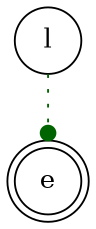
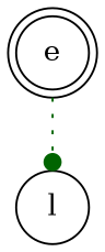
  digraph {
    node [color=black]
    e [shape=doublecircle]
    l [shape=circle]
-   l -> e [color=darkgreen style=dotted arrowhead=dot]
+   e -> l [color=darkgreen style=dotted arrowhead=dot]
  }
